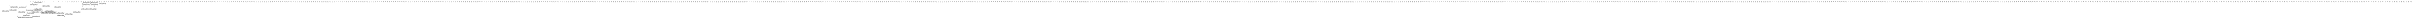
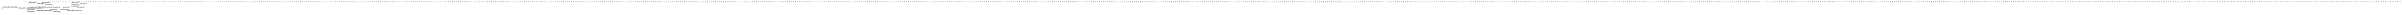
  graph {
    n0
    n1
    n2
    n3
    n4
    n5
    n6
    n7
    n25
    n79
    n89
    n43
    n8
    n9
    n10
    n11
    n12
    n13
    n14
    n15
    n16
    n17
    n18
    n19
    n22
    n106
    n117
    n20
    n21
    n23
    n24
    n26
    n27
    n28
    n29
    n30
    n113
    n119
    n95
    n31
    n32
    n33
    n34
    n35
    n36
    n37
    n38
    n39
    n40
    n41
    n42
    n44
    n45
    n46
    n47
    n48
    n49
    n50
    n51
    n52
    n53
    n54
    n55
    n56
    n57
    n58
    n59
    n60
    n61
    n62
    n63
    n64
    n65
    n66
    n67
    n68
    n69
    n70
    n71
    n72
    n73
    n74
    n75
    n76
    n77
    n78
    n80
    n81
    n82
    n83
    n91
    n84
    n85
    n86
    n87
    n88
    n90
    n92
    n93
    n94
    n96
    n97
    n98
    n99
    n100
    n101
    n102
    n103
    n104
    n105
    n107
    n108
    n109
    n110
    n111
    n112
    n114
    n115
    n116
    n118
    n120
    n121
    n122
    n123
    n124
    n125
    n126
    n127
    n128
    n129
    n130
    n131
    n132
    n133
    n134
    n135
    n136
    n137
    n138
    n139
    n140
    n141
    n142
    n143
    n144
    n145
    n146
    n147
    n148
    n149
    n150
    n151
    n152
    n153
    n154
    n155
    n156
    n157
    n158
    n159
    n160
    n161
    n162
    n163
    n164
    n165
    n166
    n167
    n168
    n169
    n170
    n171
    n172
    n173
    n174
    n175
    n176
    n177
    n178
    n179
    n180
    n181
    n182
    n183
    n184
    n185
    n186
    n187
    n188
    n189
    n190
    n191
    n192
    n193
    n194
    n195
    n196
    n197
    n198
    n199
    n200
    n201
    n202
    n203
    n204
    n205
    n206
    n207
    n208
    n209
    n210
    n211
    n212
    n213
    n214
    n215
    n216
    n217
    n218
    n219
    n220
    n221
    n222
    n223
    n224
    n225
    n226
    n227
    n228
    n229
    n230
    n231
    n232
    n233
    n234
    n235
    n236
    n237
    n238
    n239
    n240
    n241
    n242
    n243
    n244
    n245
    n246
    n247
    n248
    n249
    n250
    n251
    n252
    n253
    n254
    n255
    n256
    n257
    n258
    n259
    n260
    n261
    n262
    n263
    n264
    n265
    n266
    n267
    n268
    n269
    n270
    n271
    n272
    n273
    n274
    n275
    n276
    n277
    n278
    n279
    n280
    n281
    n282
    n283
    n284
    n285
    n286
    n287
    n288
    n289
    n290
    n291
    n292
    n293
    n294
    n295
    n296
    n297
    n298
    n299
    n300
    n301
    n302
    n303
    n304
    n305
    n306
    n307
    n308
    n309
    n310
    n311
    n312
    n313
    n314
    n315
    n316
    n317
    n318
    n319
    n320
    n321
    n322
    n323
    n324
    n325
    n326
    n327
    n328
    n329
    n330
    n331
    n332
    n333
    n334
    n335
    n336
    n337
    n338
    n339
    n340
    n341
    n342
    n343
    n344
    n345
    n346
    n347
    n348
    n349
    n350
    n351
    n352
    n353
    n354
    n355
    n356
    n357
    n358
    n359
    n360
    n361
    n362
    n363
    n364
    n365
    n366
    n367
    n368
    n369
    n370
    n371
    n372
    n373
    n374
    n375
    n376
    n377
    n378
    n379
    n380
    n381
    n382
    n383
    n384
    n385
    n386
    n387
    n388
    n389
    n390
    n391
    n392
    n393
    n394
    n395
    n396
    n397
    n398
    n399
    n400
    n401
    n402
    n403
    n404
    n405
    n406
    n407
    n408
    n409
    n410
    n411
    n412
    n413
    n414
    n415
    n416
    n417
    n418
    n419
    n420
    n421
    n422
    n423
    n424
    n425
    n426
    n427
    n428
    n429
    n430
    n431
    n432
    n433
    n434
    n435
    n436
    n437
    n438
    n439
    n440
    n441
    n442
    n443
    n445
    n446
    n447
    n448
    n449
    n450
    n451
    n452
    n453
    n454
    n455
    n456
    n457
    n458
    n459
    n460
    n461
    n462
    n463
    n464
    n465
    n466
    n467
    n468
    n469
    n470
    n471
    n472
    n473
    n474
    n475
    n476
    n477
    n478
    n479
    n480
    n481
    n482
    n483
    n484
    n485
    n486
    n487
    n488
    n489
    n490
    n491
    n492
    n493
    n494
    n495
    n496
    n497
    n498
    n499
    n500
    n501
    n502
    n503
    n504
    n505
    n506
    n507
    n508
    n509
    n510
    n511
    n512
    n513
    n514
    n515
    n516
    n517
    n518
    n519
    n520
    n521
    n522
    n523
    n524
    n525
    n526
    n527
    n528
    n529
    n530
    n531
    n532
    n533
    n534
    n535
    n536
    n537
    n538
    n539
    n540
    n541
    n542
    n543
    n544
    n545
    n546
    n547
    n548
    n549
    n550
    n551
    n552
    n553
    n554
    n555
    n556
    n557
    n558
    n559
    n560
    n561
    n562
    n563
    n564
    n565
    n566
    n567
    n568
    n569
    n570
    n571
    n572
    n573
    n574
    n575
    n576
    n577
    n578
    n579
    n580
    n581
    n582
    n583
    n584
    n585
    n586
    n587
    n588
    n589
    n590
    n591
    n592
    n593
    n594
    n595
    n596
    n597
    n598
    n599
    n600
    n601
    n602
    n603
    n604
    n605
    n606
    n607
    n608
    n609
    n610
    n611
    n612
    n613
    n614
    n615
    n616
    n617
    n618
    n619
    n620
    n621
    n622
    n623
    n624
    n625
    n626
    n627
    n628
    n629
    n630
    n631
    n632
    n633
    n634
    n635
    n636
    n637
    n638
    n639
    n640
    n641
    n642
    n643
    n644
    n645
    n646
    n647
    n648
    n649
    n650
    n651
    n652
    n653
    n654
    n655
    n656
    n657
    n658
    n659
    n660
    n661
    n662
    n663
    n664
    n665
    n666
    n667
    n668
    n669
    n670
    n671
    n672
    n673
    n674
    n675
    n676
    n677
    n678
    n679
    n680
    n681
    n682
    n683
    n684
    n685
    n686
    n687
    n688
    n689
    n690
    n691
    n692
    n693
    n694
    n695
    n696
    n697
    n698
    n699
    n700
    n701
    n702
    n703
    n704
    n705
    n706
    n707
    n708
    n709
    n710
    n711
    n712
    n713
    n714
    n715
    n716
    n717
    n718
    n719
    n720
    n721
    n722
    n723
    n724
    n725
    n726
    n727
    n728
    n729
    n730
    n731
    n732
    n733
    n734
    n735
    n736
    n737
    n738
    n739
    n740
    n741
    n742
    n743
    n744
    n745
    n746
    n747
    n748
    n749
    n750
    n751
    n752
    n753
    n754
    n755
    n756
    n757
    n758
    n759
    n760
    n761
    n762
    n763
    n764
    n765
    n766
    n767
    n768
    n769
    n770
    n771
    n772
    n773
    n774
    n775
    n776
    n777
    n778
    n779
    n780
    n781
    n782
    n783
    n784
    n785
    n786
    n787
    n788
    n789
    n790
    n791
    n792
    n793
    n794
    n795
    n796
    n797
    n798
    n799
    n800
    n801
    n802
    n803
    n804
    n805
    n806
    n807
    n808
    n809
    n810
    n811
    n812
    n813
    n814
    n815
    n816
    n817
    n818
    n819
    n820
    n821
    n822
    n823
    n824
    n825
    n826
    n827
    n828
    n829
    n830
    n831
    n832
    n833
    n834
    n835
    n836
    n837
    n838
    n839
    n840
    n841
    n842
    n843
    n844
    n845
    n846
    n847
    n848
    n849
    n850
    n851
    n852
    n853
    n854
    n855
    n856
    n857
    n858
    n859
    n860
    n861
    n862
    n863
    n864
    n865
    n866
    n867
    n868
    n869
    n870
    n871
    n872
    n873
    n874
    n875
    n876
    n877
    n878
    n879
    n880
    n881
    n882
    n883
    n884
    n885
    n886
    n887
    n888
    n889
    n890
    n891
    n892
    n893
    n894
    n895
    n896
    n897
    n898
    n899
    n900
    n901
    n902
    n903
    n904
    n905
    n906
    n907
    n908
    n909
    n910
    n911
    n912
    n913
    n914
    n915
    n916
    n917
    n918
    n919
    n920
    n921
    n922
    n923
    n924
    n925
    n926
    n927
    n928
    n929
    n930
    n931
    n932
    n933
    n934
    n935
    n936
    n937
    n938
    n939
    n940
    n941
    n942
    n943
    n944
    n945
    n946
    n947
    n948
    n949
    n950
    n951
    n952
    n953
    n954
    n955
    n956
    n957
    n958
    n959
    n960
    n961
    n962
    n963
    n964
    n965
    n966
    n967
    n968
    n969
    n970
    n971
    n972
    n973
    n974
    n975
    n976
    n977
    n978
    n979
    n980
    n981
    n982
    n983
    n984
    n985
    n986
    n987
    n988
    n989
    n990
    n991
    n992
    n993
    n994
    n995
    n996
    n997
    n998
    n999
    n1000
    n1001
    n1002
    n1003
    n1004
    n1005
    n1006
    n1007
    n1008
    n1009
    n1010
    n1011
    n1012
    n1013
    n1014
    n1015
    n1016
    n1017
    n1018
    n1019
    n1020
    n1021
    n1022
    n1023
    n1024
    n1025
    n1026
    n1027
    n1028
    n1029
    n1030
    n1031
    n1032
    n1033
    n1034
    n1035
    n1036
    n1037
    n1038
    n1039
    n1040
    n1041
    n1042
    n1043
    n1044
    n1045
    n1046
    n1047
    n1048
    n1049
    n1050
    n1051
    n1052
    n1053
    n1054
    n1055
    n1056
    n1057
    n1058
    n1059
    n1060
    n1061
    n1062
    n1063
    n1064
    n1065
    n1066
    n1067
    n1068
    n1069
    n1070
    n1071
    n1072
    n1073
    n1074
    n1075
    n1076
    n1077
    n1078
    n1079
    n1080
    n1081
    n1082
    n1083
    n1084
    n1085
    n1086
    n1087
    n1088
    n1089
    n1090
    n1091
    n1092
    n1093
    n1094
    n1095
    n1096
    n1097
    n1098
    n1099
    n1100
    n1101
    n1102
    n1103
    n1104
    n1105
    n1106
    n1107
    n1108
    n1109
    n1110
    n1111
    n1112
    n1113
    n1114
    n1115
    n1116
    n1117
    n1118
    n1119
    n1120
    n1121
    n1122
    n1123
    n1124
    n1125
    n1126
    n1127
    n1128
    n1129
    n1130
    n1131
    n1132
    n1133
    n1134
    n1135
    n1136
    n1137
    n1138
    n1139
    n1140
    n1141
    n1142
    n1143
    n1144
    n1145
    n1146
    n1147
    n1148
    n1149
    n1150
    n1151
    n1152
    n1153
    n1154
    n1155
    n1156
    n1157
    n1158
    n1159
-   n7 -- n25 [label="[5230.300000001496,5244.10000000155]"]
    n7 -- n79 [label="[3793.699999997645,3813.699999997626]"]
-   n25 -- n89 [label="[3038.299999998332,3126.699999998251]"]
    n89 -- n19 [label="[2844.6999999985082,2912.5999999984456]"]
    n89 -- n117 [label="[2721.1999999986206,2824.9999999985253] U [2903.8999999984544,3039.3999999983303]"]
-   n43 -- n25 [label="[1904.799999999363,1922.9999999993456]"]
    n43 -- n79 [label="[81.59999999999964,116.4999999999976] U [573.6000000000619,628.4000000000746]"]
    n19 -- n22 [label="[1247.6999999999607,1319.5999999998944] U [3620.199999997803,3657.2999999977683]"]
-   n19 -- n106 [label="[2246.1999999990526,2449.6999999988666]"]
    n19 -- n117 [label="[2830.899999998521,2893.8999999984626]"]
-   n22 -- n7 [label="[6496.700000006103,6557.200000006327] U [6907.500000007598,6980.100000007866]"]
+   n22 -- n91 [label="[6496.700000006103,6557.200000006327] U [6907.500000007598,6980.100000007866]"]
    n22 -- n79 [label="[536.3000000000534,695.0000000000897]"]
    n22 -- n89 [label="[1419.5999999998044,1468.2999999997592]"]
    n22 -- n43 [label="[536.4000000000534,621.600000000073]"]
-   n117 -- n106 [label="[2706.9999999986335,2772.299999998573]"]
    n30 -- n113 [label="[7995.000000011554,8037.900000011714]"]
    n30 -- n119 [label="[7995.000000011554,8026.800000011674]"]
-   n113 -- n29 [label="[7988.000000011529,8149.1000000121185]"]
+   n113 -- n119 [label="[7988.000000011529,8149.1000000121185]"]
    n113 -- n95 [label="[7988.000000011529,7989.900000011539]"]
-   n30 -- n95 [label="[7987.000000011525,7989.700000011539]"]
+   n119 -- n95 [label="[7987.000000011525,7989.700000011539]"]
    n37 -- n22 [label="[7419.2000000094595,7458.000000009604]"]
    n40 -- n25 [label="[3925.2999999975254,3944.699999997507]"]
-   n40 -- n43 [label="[2399.699999998913,2418.7999999988947]"]
+   n40 -- n37 [label="[2399.699999998913,2418.7999999988947]"]
    n40 -- n22 [label="[4273.999999998017,4320.899999998192]"]
-   n83 -- n89 [label="[214.3999999999921,272.29999999999364]"]
    n83 -- n19 [label="[2211.499999999084,2306.199999998997]"]
    n83 -- n106 [label="[2002.799999999274,2035.799999999243] U [2297.499999999006,2319.299999998985]"]
    n83 -- n91 [label="[1124.4000000000729,1151.1000000000477]"]
    n91 -- n7 [label="[6911.600000007613,6931.600000007689]"]
  }
